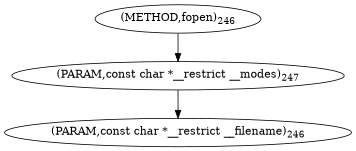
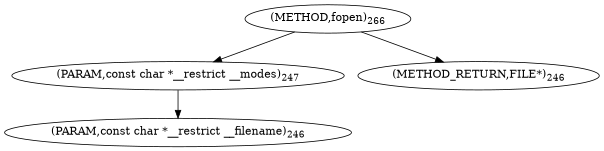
  digraph {
-   n1 [label=<(METHOD,fopen)<SUB>246</SUB>>]
+   n1 [label=<(METHOD,fopen)<SUB>266</SUB>>]
    n2 [label=<(PARAM,const char *__restrict __modes)<SUB>247</SUB>>]
+   n3 [label=<(METHOD_RETURN,FILE*)<SUB>246</SUB>>]
    n4 [label=<(PARAM,const char *__restrict __filename)<SUB>246</SUB>>]
    n1 -> n2
+   n1 -> n3
    n2 -> n4
  }
